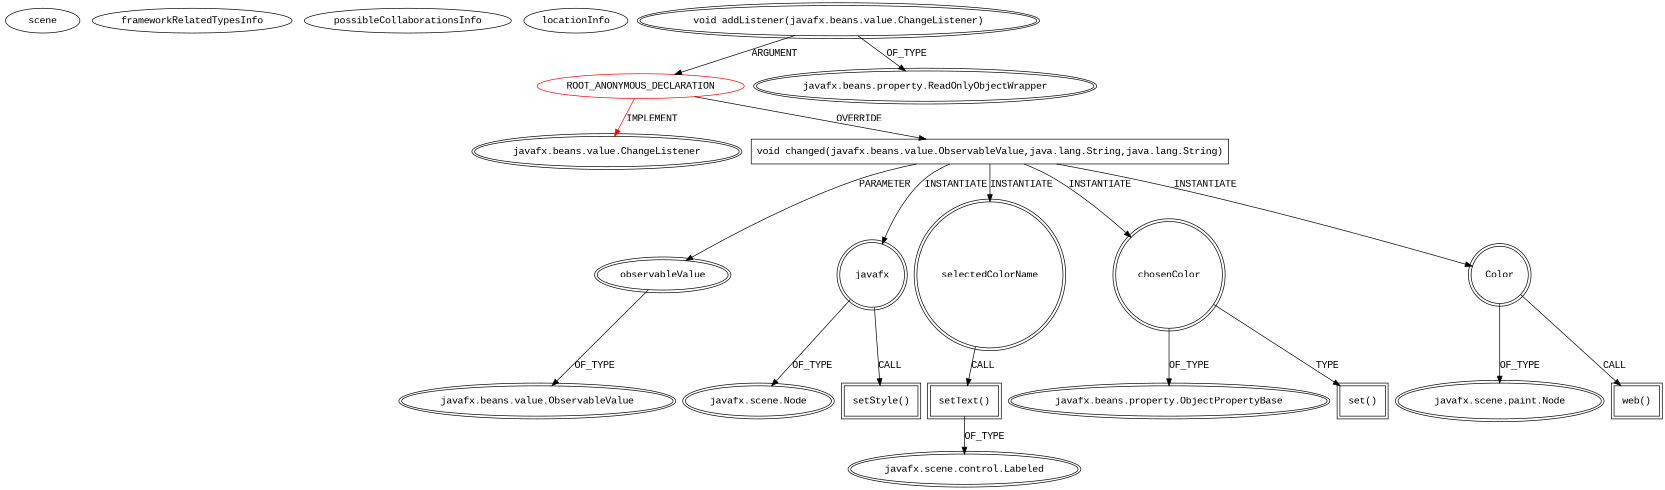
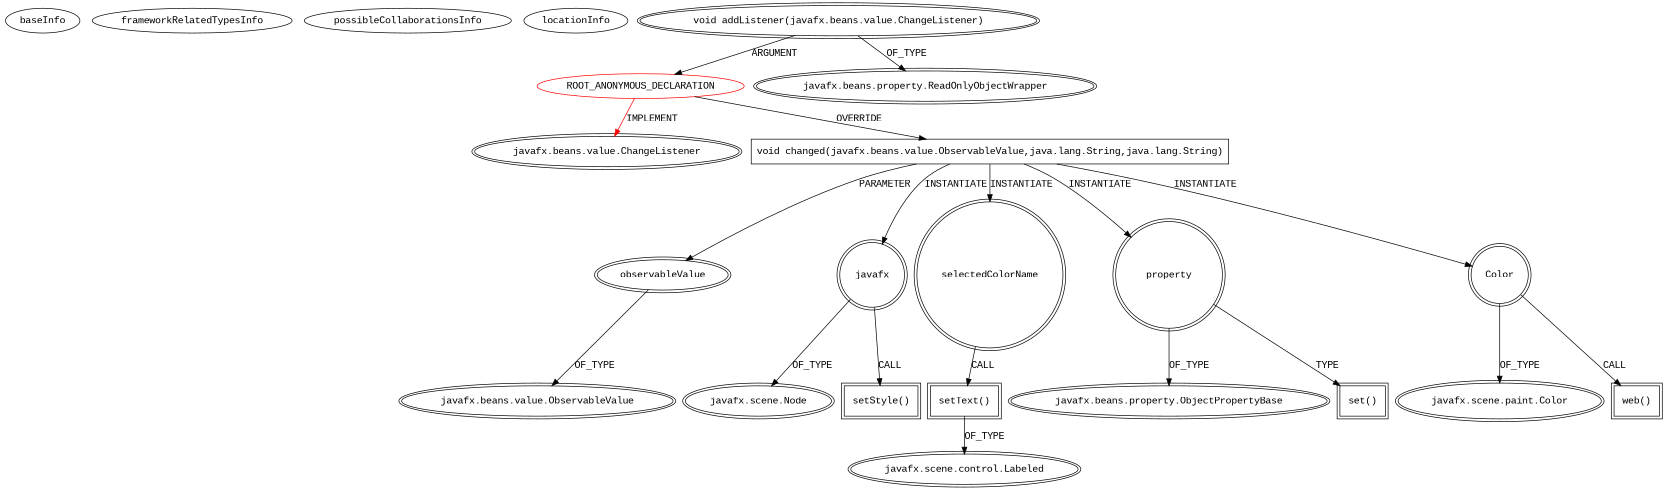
  digraph {
    fontname="Liberation Mono"
    node [fontname="Liberation Mono" isFrameworkType=true vertexType=FRAMEWORK_CLASS_TYPE peripheries=2]
    edge [fontname="Liberation Mono"]
-   baseInfo [category=extension_graph graphId=1185 isAnonymous=true possibleRelation=false label=scene isFrameworkType="" vertexType="" peripheries=""]
+   baseInfo [category=extension_graph graphId=1185 isAnonymous=true possibleRelation=false isFrameworkType="" vertexType="" peripheries=""]
    frameworkRelatedTypesInfo [0="javafx.beans.value.ChangeListener" isFrameworkType="" vertexType="" peripheries=""]
    possibleCollaborationsInfo [isFrameworkType="" vertexType="" peripheries=""]
    locationInfo [contextSignature="void ColorChooser()" filePath="/SaiPradeepDandem-javafx2-gradient-builder/javafx2-gradient-builder-master/src/main/java/com/javafx/gradientbuilder/application/ColorPicker.java" graphId=1185 projectName="SaiPradeepDandem-javafx2-gradient-builder" isFrameworkType="" vertexType="" peripheries=""]
    n5 [color=red isFrameworkType=false label=ROOT_ANONYMOUS_DECLARATION vertexType=ROOT_ANONYMOUS_DECLARATION peripheries=""]
    n6 [label="javafx.beans.value.ChangeListener" vertexType=FRAMEWORK_INTERFACE_TYPE]
    n7 [isFrameworkType=false label="void changed(javafx.beans.value.ObservableValue,java.lang.String,java.lang.String)" shape=box vertexType=OVERRIDING_METHOD_DECLARATION peripheries=""]
    n8 [label=observableValue vertexType=PARAMETER_DECLARATION]
    n9 [label=javafx shape=circle vertexType=VARIABLE_EXPRESION]
    n10 [label=selectedColorName shape=circle vertexType=VARIABLE_EXPRESION]
-   n11 [label=chosenColor shape=circle vertexType=VARIABLE_EXPRESION]
+   n11 [label=property shape=circle vertexType=VARIABLE_EXPRESION]
    n12 [label=Color shape=circle vertexType=VARIABLE_EXPRESION]
    n13 [label="void addListener(javafx.beans.value.ChangeListener)" vertexType=OUTSIDE_CALL]
    n14 [label="javafx.beans.property.ReadOnlyObjectWrapper"]
    n15 [label="javafx.beans.value.ObservableValue" vertexType=FRAMEWORK_INTERFACE_TYPE]
    n16 [label="javafx.scene.Node"]
    n17 [label="setStyle()" shape=box vertexType=INSIDE_CALL]
    n18 [label="setText()" shape=box vertexType=INSIDE_CALL]
    n19 [label="javafx.beans.property.ObjectPropertyBase"]
    n20 [label="set()" shape=box vertexType=INSIDE_CALL]
-   n21 [label="javafx.scene.paint.Node"]
+   n21 [label="javafx.scene.paint.Color"]
    n22 [label="web()" shape=box vertexType=INSIDE_CALL]
    n23 [label="javafx.scene.control.Labeled"]
    n5 -> n6 [color=red label=IMPLEMENT]
    n5 -> n7 [label=OVERRIDE]
    n7 -> n8 [label=PARAMETER]
    n7 -> n9 [label=INSTANTIATE]
    n7 -> n10 [label=INSTANTIATE]
    n7 -> n11 [label=INSTANTIATE]
    n7 -> n12 [label=INSTANTIATE]
    n8 -> n15 [label=OF_TYPE]
    n9 -> n16 [label=OF_TYPE]
    n9 -> n17 [label=CALL]
    n10 -> n18 [label=CALL]
    n11 -> n19 [label=OF_TYPE]
    n11 -> n20 [label=TYPE]
    n12 -> n21 [label=OF_TYPE]
    n12 -> n22 [label=CALL]
    n13 -> n5 [label=ARGUMENT]
    n13 -> n14 [label=OF_TYPE]
    n18 -> n23 [label=OF_TYPE]
  }
